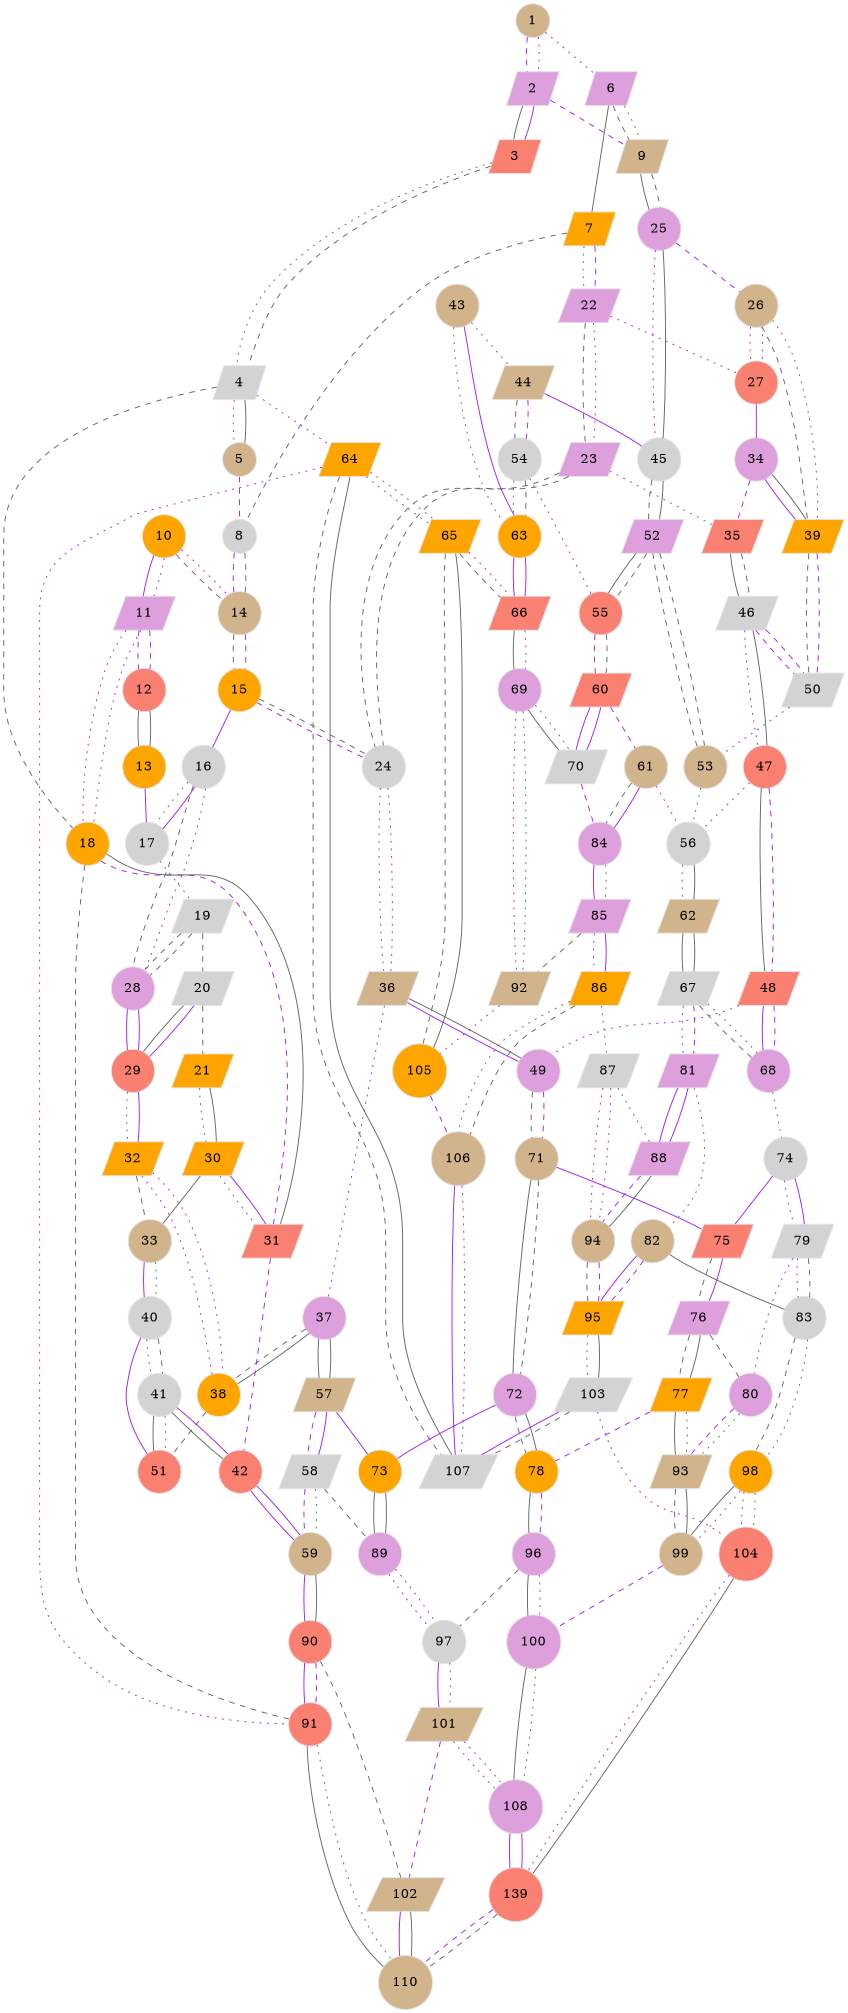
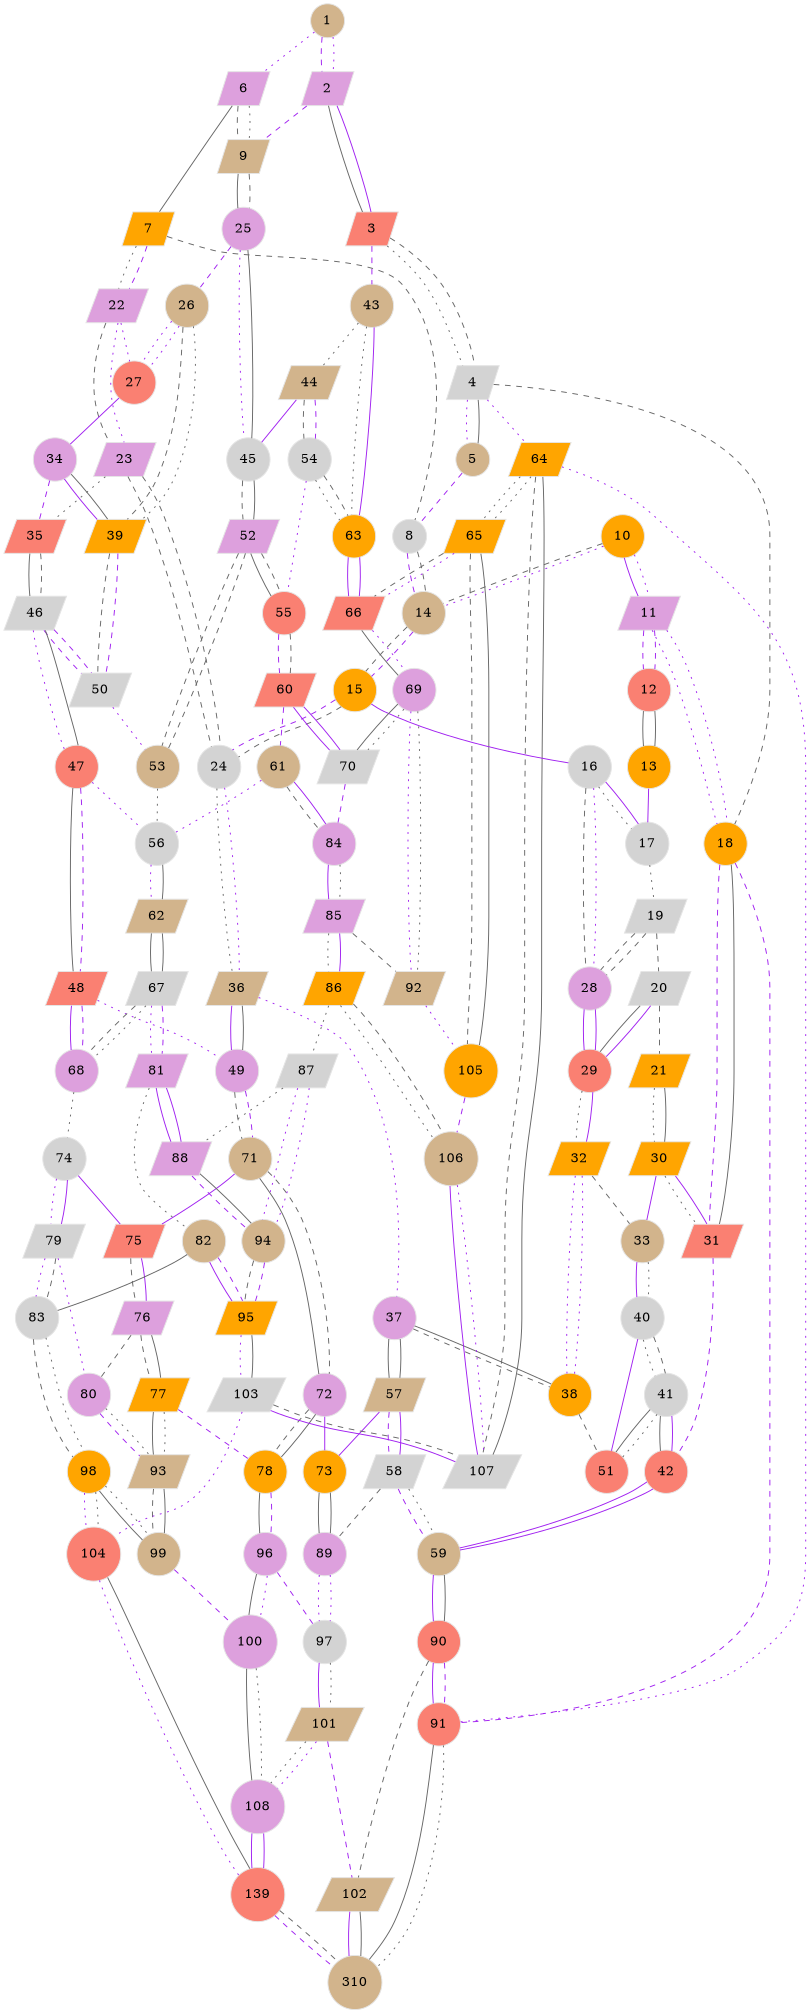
  graph {
    node [color=gray90 fillcolor=plum shape=circle style=filled]
    edge [color=gray40 style=solid]
    2 [shape=parallelogram]
    1 [fillcolor=tan]
    6 [shape=parallelogram]
    3 [fillcolor=salmon shape=parallelogram]
    9 [fillcolor=tan shape=parallelogram]
    7 [fillcolor=orange shape=parallelogram]
    4 [fillcolor=lightgrey shape=parallelogram]
    43 [fillcolor=tan]
    25
    5 [fillcolor=tan]
    18 [fillcolor=orange]
    64 [fillcolor=orange shape=parallelogram]
    44 [fillcolor=tan shape=parallelogram]
    63 [fillcolor=orange]
    8 [fillcolor=lightgrey]
    31 [fillcolor=salmon shape=parallelogram]
    91 [fillcolor=salmon]
    65 [fillcolor=orange shape=parallelogram]
    107 [fillcolor=lightgrey shape=parallelogram]
    14 [fillcolor=tan]
    22 [shape=parallelogram]
    23 [shape=parallelogram]
    27 [fillcolor=salmon]
    15 [fillcolor=orange]
    26 [fillcolor=tan]
    45 [fillcolor=lightgrey]
    10 [fillcolor=orange]
    11 [shape=parallelogram]
    12 [fillcolor=salmon]
    13 [fillcolor=orange]
    17 [fillcolor=lightgrey]
    21 [fillcolor=orange shape=parallelogram]
    30 [fillcolor=orange shape=parallelogram]
    19 [fillcolor=lightgrey shape=parallelogram]
    16 [fillcolor=lightgrey]
    24 [fillcolor=lightgrey]
    28
    36 [fillcolor=tan shape=parallelogram]
    29 [fillcolor=salmon]
    20 [fillcolor=lightgrey shape=parallelogram]
    42 [fillcolor=salmon]
-   110 [fillcolor=tan]
+   110 [fillcolor=tan label=310]
    32 [fillcolor=orange shape=parallelogram]
    33 [fillcolor=tan]
    35 [fillcolor=salmon shape=parallelogram]
    34
    46 [fillcolor=lightgrey shape=parallelogram]
    37
    49
    39 [fillcolor=orange shape=parallelogram]
    52 [shape=parallelogram]
    50 [fillcolor=lightgrey shape=parallelogram]
    38 [fillcolor=orange]
    40 [fillcolor=lightgrey]
    59 [fillcolor=tan]
    51 [fillcolor=salmon]
    41 [fillcolor=lightgrey]
    47 [fillcolor=salmon]
    57 [fillcolor=tan shape=parallelogram]
    71 [fillcolor=tan]
    58 [fillcolor=lightgrey shape=parallelogram]
    73 [fillcolor=orange]
    53 [fillcolor=tan]
    90 [fillcolor=salmon]
    54 [fillcolor=lightgrey]
    66 [fillcolor=salmon shape=parallelogram]
    55 [fillcolor=salmon]
    48 [fillcolor=salmon shape=parallelogram]
    56 [fillcolor=lightgrey]
    68
    62 [fillcolor=tan shape=parallelogram]
    74 [fillcolor=lightgrey]
    72
    75 [fillcolor=salmon shape=parallelogram]
    60 [fillcolor=salmon shape=parallelogram]
    61 [fillcolor=tan]
    70 [fillcolor=lightgrey shape=parallelogram]
    67 [fillcolor=lightgrey shape=parallelogram]
    89
    97 [fillcolor=lightgrey]
    102 [fillcolor=tan shape=parallelogram]
    84
    85 [shape=parallelogram]
    81 [shape=parallelogram]
    69
    105 [fillcolor=orange]
    106 [fillcolor=tan]
    92 [fillcolor=tan shape=parallelogram]
    82 [fillcolor=tan]
    88 [shape=parallelogram]
    79 [fillcolor=lightgrey shape=parallelogram]
    78 [fillcolor=orange]
    76 [shape=parallelogram]
    96
    80
    83 [fillcolor=lightgrey]
    77 [fillcolor=orange shape=parallelogram]
    93 [fillcolor=tan shape=parallelogram]
    99 [fillcolor=tan]
    100
    98 [fillcolor=orange]
    95 [fillcolor=orange shape=parallelogram]
    94 [fillcolor=tan]
    103 [fillcolor=lightgrey shape=parallelogram]
    104 [fillcolor=salmon]
    86 [fillcolor=orange shape=parallelogram]
    87 [fillcolor=lightgrey shape=parallelogram]
    101 [fillcolor=tan shape=parallelogram]
    108
    n110 [fillcolor=salmon label=139]
    2 -- 3
    2 -- 3 [color=purple]
    2 -- 9 [color=purple style=dashed]
    1 -- 2 [color=purple style=dashed]
    1 -- 2 [color=purple style=dotted]
    1 -- 6 [color=purple style=dotted]
    6 -- 9 [style=dashed]
    6 -- 9 [style=dotted]
    6 -- 7
    3 -- 4 [style=dotted]
    3 -- 4 [style=dashed]
+   3 -- 43 [color=purple style=dashed]
    9 -- 25
    9 -- 25 [style=dashed]
    7 -- 8 [style=dashed]
    7 -- 22 [style=dotted]
    7 -- 22 [color=purple style=dashed]
    4 -- 5 [color=purple style=dotted]
    4 -- 5
    4 -- 18 [style=dashed]
    4 -- 64 [color=purple style=dotted]
    43 -- 44 [style=dotted]
    43 -- 63 [style=dotted]
    43 -- 63 [color=purple]
    25 -- 26 [color=purple style=dashed]
    25 -- 45 [color=purple style=dotted]
    25 -- 45
    5 -- 8 [color=purple style=dashed]
    18 -- 31 [color=purple style=dashed]
    18 -- 31
-   18 -- 91 [style=dashed]
+   18 -- 91 [color=purple style=dashed]
    64 -- 91 [color=purple style=dotted]
    64 -- 65 [style=dotted]
    64 -- 65 [style=dotted]
    64 -- 107 [style=dashed]
    64 -- 107
    44 -- 45 [color=purple]
    44 -- 54 [style=dashed]
    44 -- 54 [color=purple style=dashed]
    63 -- 66 [color=purple]
    63 -- 66 [color=purple]
    8 -- 14 [color=purple style=dashed]
    8 -- 14 [style=dashed]
    31 -- 42 [color=purple style=dashed]
    91 -- 110
    91 -- 110 [style=dotted]
    65 -- 66 [style=dashed]
    65 -- 66 [color=purple style=dotted]
    65 -- 105 [style=dashed]
    65 -- 105
    14 -- 15 [style=dashed]
    14 -- 15 [color=purple style=dashed]
    22 -- 23 [style=dashed]
    22 -- 23 [color=purple style=dotted]
    22 -- 27 [color=purple style=dotted]
    23 -- 24 [style=dashed]
    23 -- 24 [style=dashed]
    23 -- 35 [style=dotted]
    27 -- 34 [color=purple]
    15 -- 16 [color=purple]
    15 -- 24 [color=purple style=dashed]
    15 -- 24 [style=dashed]
    26 -- 27 [color=purple style=dotted]
    26 -- 27 [color=purple style=dotted]
    26 -- 39 [style=dashed]
    26 -- 39 [style=dotted]
    45 -- 52 [style=dashed]
    45 -- 52
    10 -- 14 [style=dashed]
    10 -- 14 [color=purple style=dotted]
    10 -- 11 [color=purple]
    10 -- 11 [color=purple style=dotted]
    11 -- 18 [color=purple style=dotted]
    11 -- 18 [color=purple style=dotted]
    11 -- 12 [color=purple style=dashed]
    11 -- 12 [color=purple style=dashed]
    12 -- 13
    12 -- 13
    13 -- 17 [color=purple]
    17 -- 19 [style=dotted]
    21 -- 30 [style=dotted]
    21 -- 30
    30 -- 31 [style=dotted]
    30 -- 31 [color=purple]
-   30 -- 33
+   30 -- 33 [color=purple]
    19 -- 28 [style=dashed]
    19 -- 28 [style=dashed]
    19 -- 20 [style=dashed]
    16 -- 17 [style=dotted]
    16 -- 17 [color=purple]
    16 -- 28 [style=dashed]
    16 -- 28 [color=purple style=dotted]
    24 -- 36 [style=dotted]
    24 -- 36 [color=purple style=dotted]
    28 -- 29 [color=purple]
    28 -- 29 [color=purple]
    36 -- 37 [color=purple style=dotted]
    36 -- 49 [color=purple]
    36 -- 49
    29 -- 32 [style=dotted]
    29 -- 32 [color=purple]
    20 -- 21 [style=dashed]
    20 -- 29
    20 -- 29 [color=purple]
    42 -- 59 [color=purple]
    42 -- 59 [color=purple]
    32 -- 33 [style=dashed]
    32 -- 38 [color=purple style=dotted]
    32 -- 38 [color=purple style=dotted]
    33 -- 40 [color=purple]
    33 -- 40 [style=dotted]
    35 -- 46
    35 -- 46 [style=dashed]
    34 -- 35 [color=purple style=dashed]
    34 -- 39 [color=purple]
    34 -- 39
    46 -- 50 [color=purple style=dashed]
    46 -- 50 [color=purple style=dashed]
    46 -- 47 [color=purple style=dotted]
    46 -- 47
    37 -- 38 [style=dashed]
    37 -- 38
    37 -- 57
    37 -- 57
    49 -- 71 [style=dashed]
    49 -- 71 [color=purple style=dashed]
    39 -- 50 [style=dashed]
    39 -- 50 [color=purple style=dashed]
    52 -- 53 [style=dashed]
    52 -- 53 [style=dashed]
    52 -- 55
    52 -- 55 [style=dashed]
    50 -- 53 [color=purple style=dotted]
    38 -- 51 [style=dashed]
    40 -- 51 [color=purple]
    40 -- 41 [style=dotted]
    40 -- 41 [style=dashed]
    59 -- 90 [color=purple]
    59 -- 90
    41 -- 42
    41 -- 42 [color=purple]
    41 -- 51
    41 -- 51 [style=dotted]
    47 -- 48
    47 -- 48 [color=purple style=dashed]
    47 -- 56 [color=purple style=dotted]
    57 -- 58 [color=purple style=dashed]
    57 -- 58 [color=purple]
    57 -- 73 [color=purple]
    71 -- 72
    71 -- 72 [style=dashed]
    71 -- 75 [color=purple]
    58 -- 59 [color=purple style=dashed]
    58 -- 59 [style=dotted]
    58 -- 89 [style=dashed]
    73 -- 89
    73 -- 89
    53 -- 56 [style=dotted]
    90 -- 91 [color=purple]
    90 -- 91 [color=purple style=dashed]
    90 -- 102 [style=dashed]
    54 -- 63 [style=dotted]
    54 -- 63 [style=dashed]
    54 -- 55 [color=purple style=dotted]
    66 -- 69
    66 -- 69 [color=purple style=dotted]
    55 -- 60 [color=purple style=dashed]
    55 -- 60 [style=dashed]
    48 -- 49 [color=purple style=dotted]
    48 -- 68 [color=purple]
    48 -- 68 [color=purple style=dashed]
    56 -- 62 [color=purple style=dotted]
    56 -- 62
    68 -- 74 [style=dotted]
    62 -- 67
    62 -- 67
    74 -- 75 [color=purple]
    74 -- 79 [color=purple style=dotted]
    74 -- 79 [color=purple]
    72 -- 73 [color=purple]
    72 -- 78 [style=dashed]
    72 -- 78
    75 -- 76 [style=dashed]
    75 -- 76 [color=purple]
    60 -- 61 [color=purple style=dashed]
    60 -- 70 [color=purple]
    60 -- 70 [color=purple]
    61 -- 56 [color=purple style=dotted]
    61 -- 84 [style=dashed]
    61 -- 84 [color=purple]
    70 -- 84 [color=purple style=dashed]
    67 -- 68 [style=dashed]
    67 -- 68 [style=dotted]
    67 -- 81 [color=purple style=dotted]
    67 -- 81 [color=purple style=dashed]
    89 -- 97 [color=purple style=dotted]
    89 -- 97 [color=purple style=dotted]
    97 -- 101 [color=purple]
    97 -- 101 [style=dotted]
    102 -- 110 [color=purple]
    102 -- 110
    84 -- 85 [color=purple]
    84 -- 85 [style=dotted]
    85 -- 92 [style=dashed]
    85 -- 86 [style=dotted]
    85 -- 86 [color=purple]
    81 -- 82 [style=dotted]
    81 -- 88 [color=purple]
    81 -- 88 [color=purple]
    69 -- 70
    69 -- 70 [style=dotted]
    69 -- 92 [color=purple style=dotted]
    69 -- 92 [style=dotted]
    105 -- 106 [color=purple style=dashed]
    106 -- 107 [color=purple]
    106 -- 107 [color=purple style=dotted]
    92 -- 105 [color=purple style=dotted]
    82 -- 83
    82 -- 95 [color=purple]
    82 -- 95 [color=purple style=dashed]
    88 -- 94 [color=purple style=dashed]
    88 -- 94
    79 -- 80 [color=purple style=dotted]
    79 -- 83 [color=purple style=dotted]
    79 -- 83 [style=dashed]
    78 -- 96
    78 -- 96 [color=purple style=dashed]
    76 -- 80 [style=dashed]
    76 -- 77 [style=dashed]
    76 -- 77
-   96 -- 97 [style=dashed]
+   96 -- 97 [color=purple style=dashed]
    96 -- 100
    96 -- 100 [color=purple style=dotted]
    80 -- 93 [color=purple style=dashed]
    80 -- 93 [style=dotted]
    83 -- 98 [style=dashed]
    83 -- 98 [style=dotted]
    77 -- 78 [color=purple style=dashed]
    77 -- 93
    77 -- 93 [style=dotted]
    93 -- 99 [style=dashed]
    93 -- 99
    99 -- 100 [color=purple style=dashed]
    100 -- 108
    100 -- 108 [style=dotted]
    98 -- 99
    98 -- 99 [style=dotted]
    98 -- 104 [color=purple style=dotted]
    98 -- 104 [style=dotted]
    95 -- 103 [color=purple style=dotted]
    95 -- 103
    94 -- 95 [style=dashed]
    94 -- 95 [color=purple style=dashed]
    103 -- 107 [color=purple]
    103 -- 107 [style=dashed]
    103 -- 104 [color=purple style=dotted]
    104 -- n110 [color=purple style=dotted]
    104 -- n110
    86 -- 106 [style=dotted]
    86 -- 106 [style=dashed]
    86 -- 87 [style=dotted]
    87 -- 88 [style=dotted]
    87 -- 94 [color=purple style=dotted]
    87 -- 94 [color=purple style=dotted]
    101 -- 102 [color=purple style=dashed]
    101 -- 108 [style=dotted]
    101 -- 108 [color=purple style=dotted]
    108 -- n110 [color=purple]
    108 -- n110 [color=purple]
    n110 -- 110 [color=purple style=dashed]
    n110 -- 110 [style=dashed]
  }
